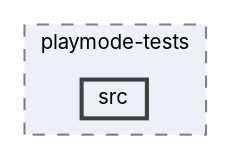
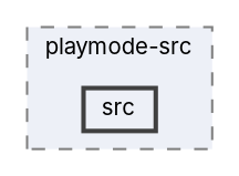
  digraph {
    compound=true
    fontname=Inter
    n1 [color=grey25 fillcolor="#edf0f7" fontname=Inter fontsize=10 height=0.2 label=src shape=box style="filled,bold" width=0.4]
    subgraph cluster_1 {
      bgcolor="#edf0f7"
      fontsize=10
-     label="playmode-tests"
+     label="playmode-src"
      pencolor=grey50
      style="filled,dashed"
      n1
    }
  }
